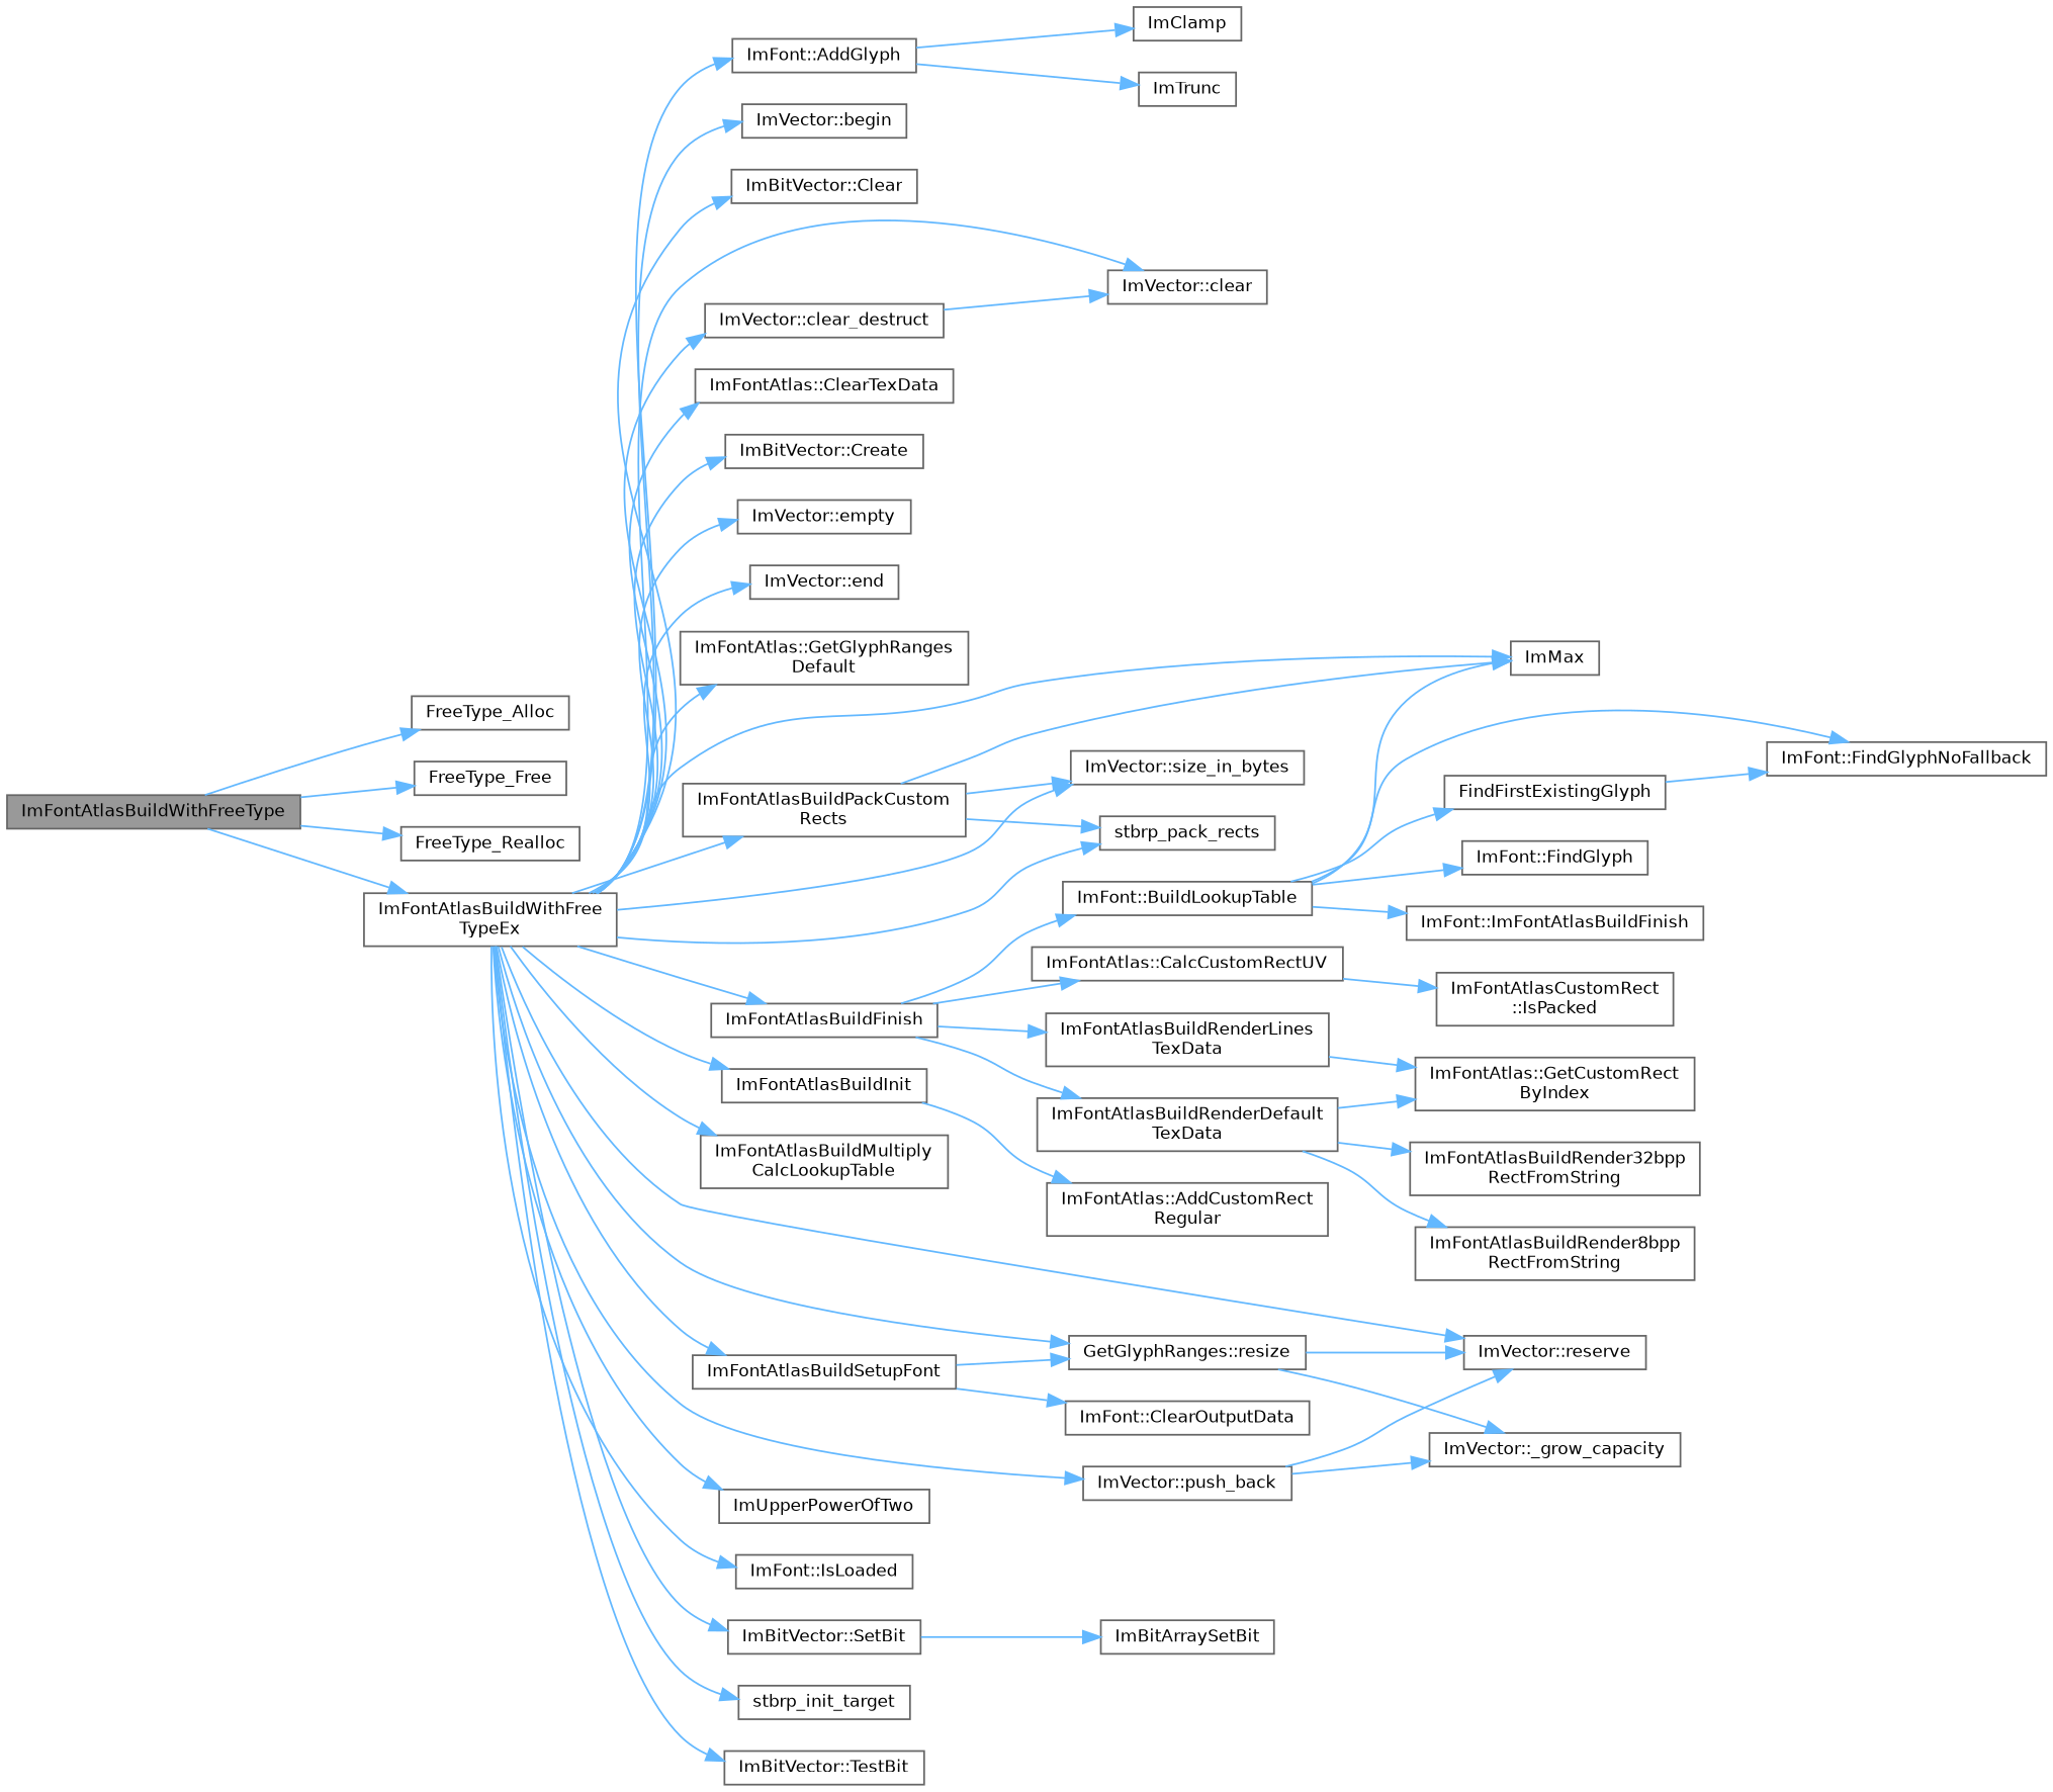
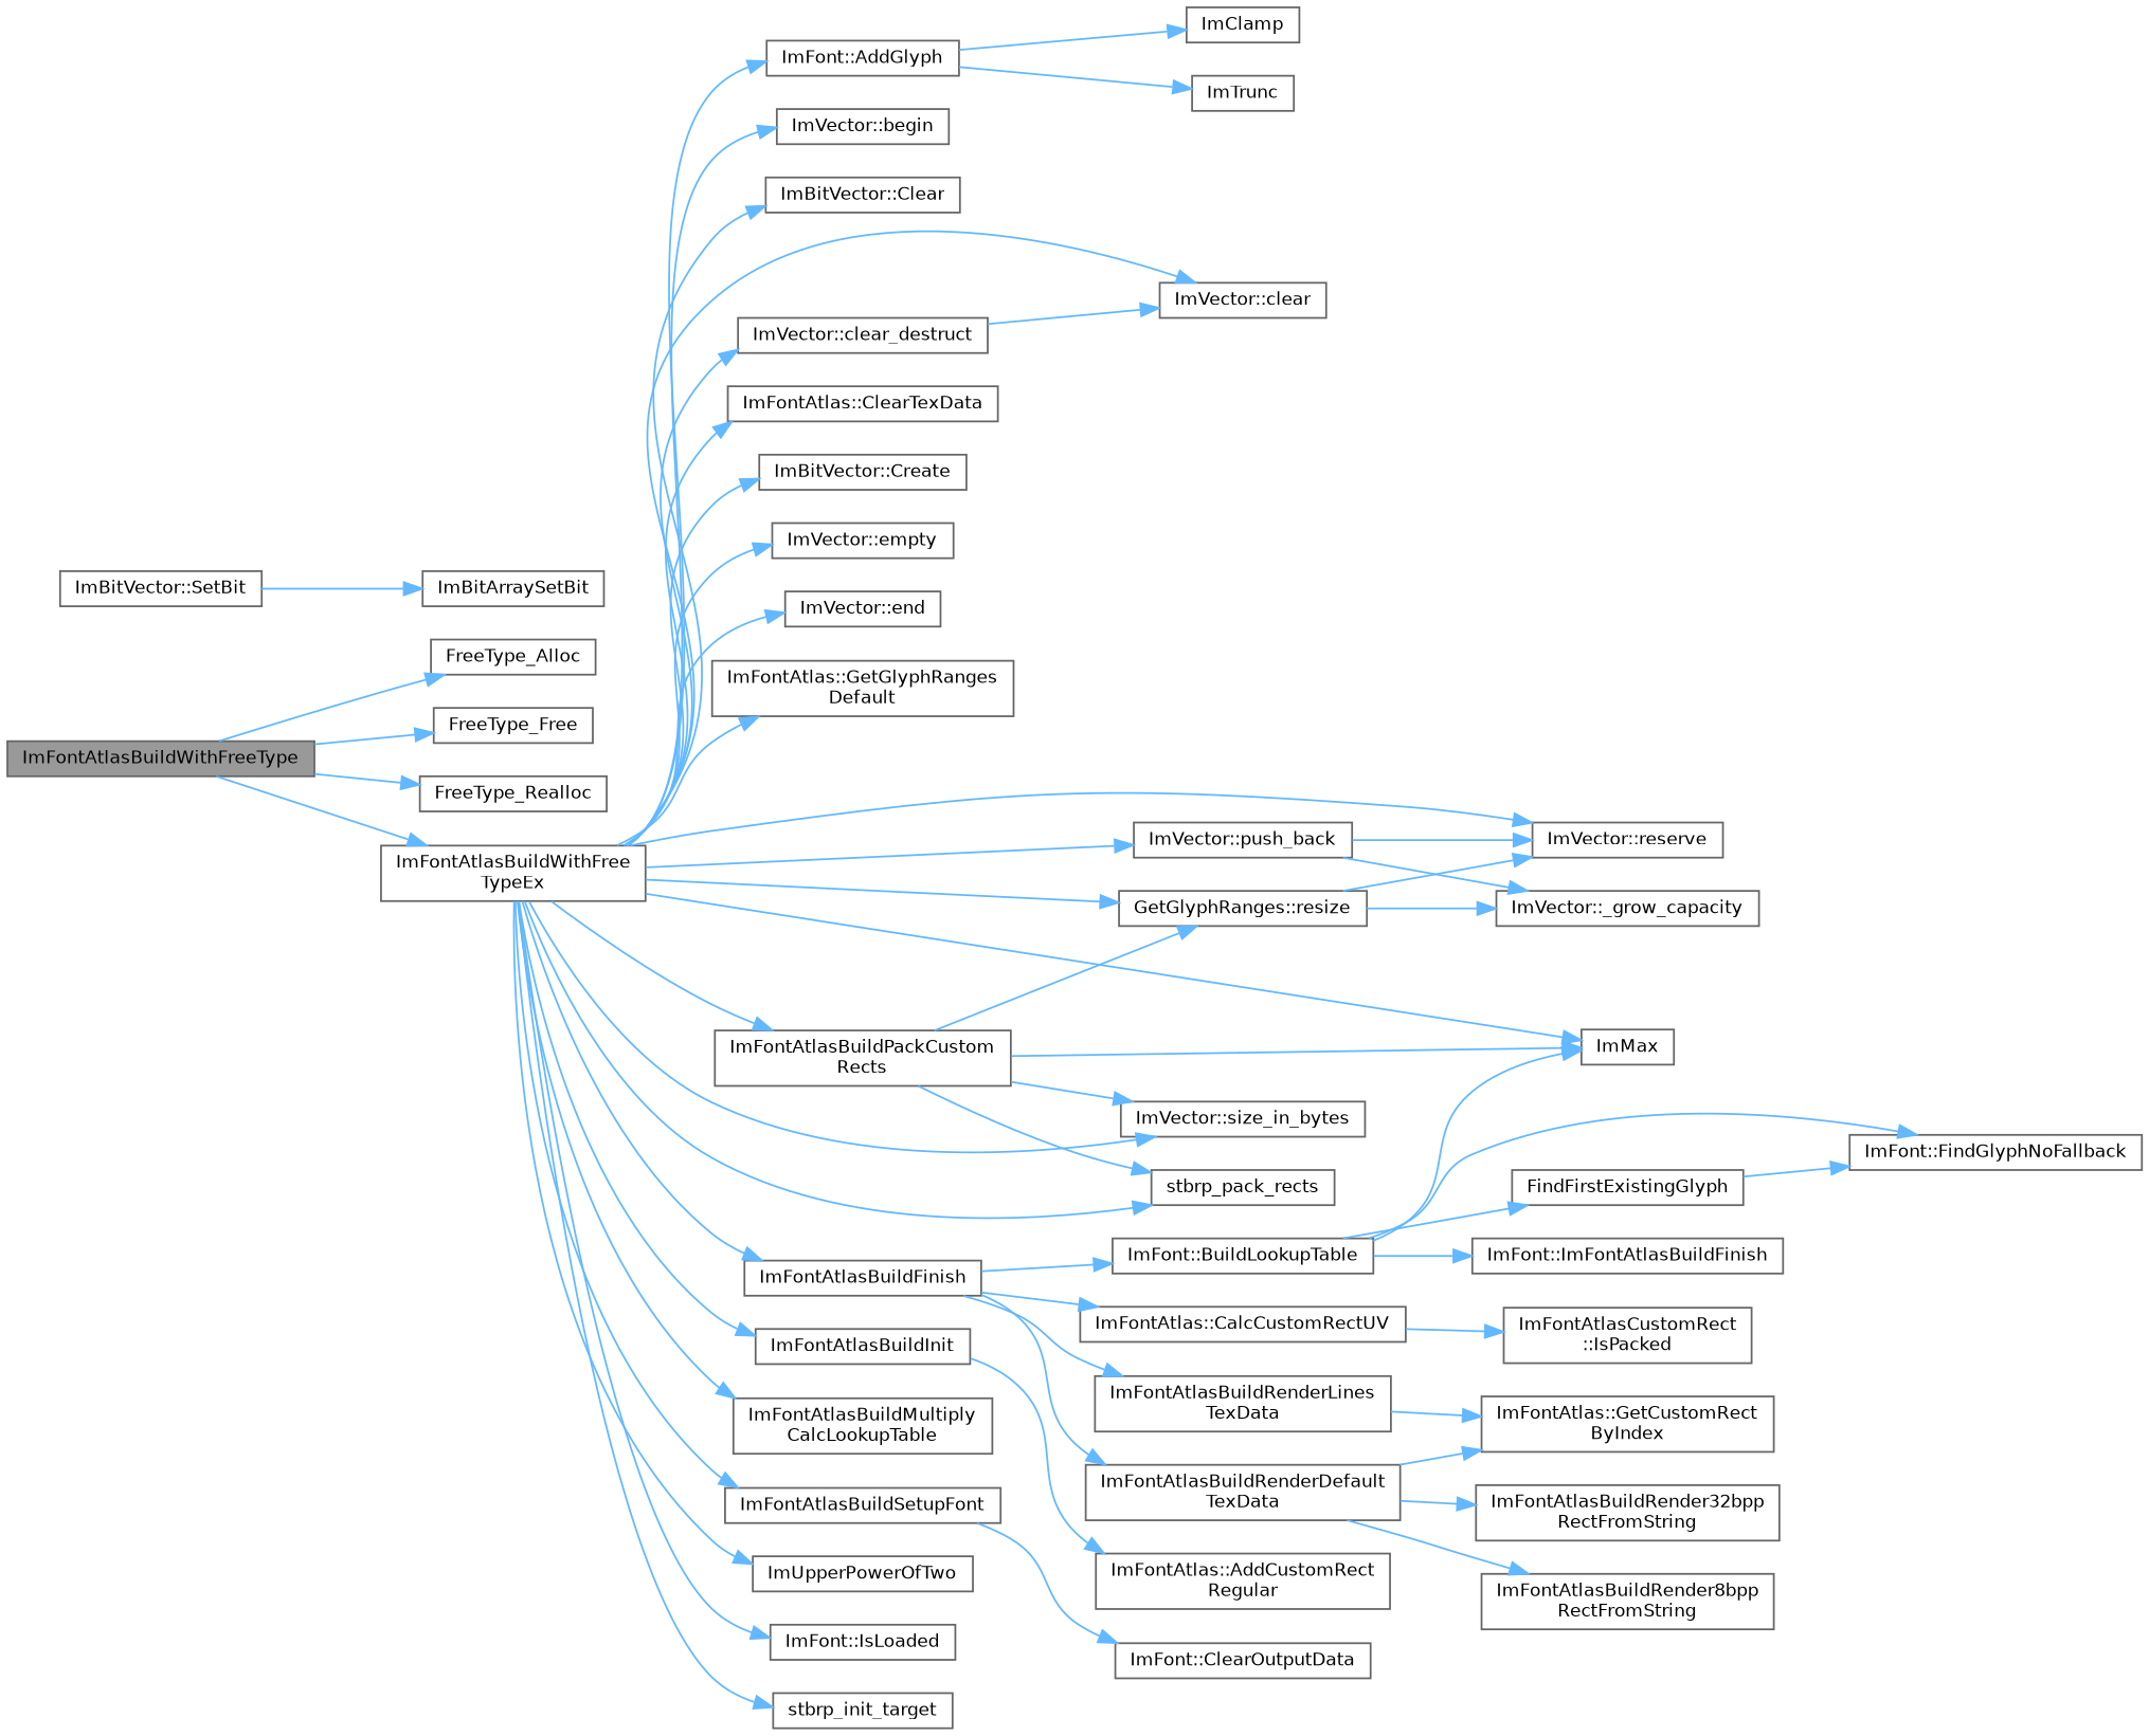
  digraph {
    rankdir=LR
    node [color=grey40 fillcolor=white fontname=Helvetica fontsize=10 shape=box style=filled]
    edge [color=steelblue1 fontname=Helvetica fontsize=10 labelfontname=Helvetica labelfontsize=10 style=solid]
    n1 [color=gray40 fillcolor=grey60 fontcolor=black height=0.2 label=ImFontAtlasBuildWithFreeType width=0.4]
    n2 [height=0.2 label=FreeType_Alloc width=0.4]
    n3 [height=0.2 label=FreeType_Free width=0.4]
    n4 [height=0.2 label=FreeType_Realloc width=0.4]
    n5 [height=0.2 label="ImFontAtlasBuildWithFree\lTypeEx" width=0.4]
    n6 [height=0.2 label="ImFont::AddGlyph" width=0.4]
    n7 [height=0.2 label="ImVector::begin" width=0.4]
    n8 [height=0.2 label="ImBitVector::Clear" width=0.4]
    n9 [height=0.2 label="ImVector::clear" width=0.4]
    n10 [height=0.2 label="ImVector::clear_destruct" width=0.4]
    n11 [height=0.2 label="ImFontAtlas::ClearTexData" width=0.4]
    n12 [height=0.2 label="ImBitVector::Create" width=0.4]
    n13 [height=0.2 label="ImVector::empty" width=0.4]
    n14 [height=0.2 label="ImVector::end" width=0.4]
    n15 [height=0.2 label="ImFontAtlas::GetGlyphRanges\lDefault" width=0.4]
    n16 [height=0.2 label=ImFontAtlasBuildFinish width=0.4]
    n17 [height=0.2 label=ImMax width=0.4]
    n18 [height=0.2 label=ImFontAtlasBuildInit width=0.4]
    n19 [height=0.2 label="ImFontAtlasBuildMultiply\lCalcLookupTable" width=0.4]
    n20 [height=0.2 label="ImFontAtlasBuildPackCustom\lRects" width=0.4]
    n21 [height=0.2 label="GetGlyphRanges::resize" width=0.4]
    n22 [height=0.2 label="ImVector::reserve" width=0.4]
    n23 [height=0.2 label="ImVector::size_in_bytes" width=0.4]
    n24 [height=0.2 label=stbrp_pack_rects width=0.4]
    n25 [height=0.2 label=ImFontAtlasBuildSetupFont width=0.4]
    n26 [height=0.2 label=ImUpperPowerOfTwo width=0.4]
    n27 [height=0.2 label="ImFont::IsLoaded" width=0.4]
    n28 [height=0.2 label="ImVector::push_back" width=0.4]
    n29 [height=0.2 label="ImBitVector::SetBit" width=0.4]
    n30 [height=0.2 label=stbrp_init_target width=0.4]
-   n31 [height=0.2 label="ImBitVector::TestBit" width=0.4]
    n32 [height=0.2 label=ImClamp width=0.4]
    n33 [height=0.2 label=ImTrunc width=0.4]
    n34 [height=0.2 label="ImFont::BuildLookupTable" width=0.4]
    n35 [height=0.2 label="ImFontAtlas::CalcCustomRectUV" width=0.4]
    n36 [height=0.2 label="ImFontAtlasBuildRenderDefault\lTexData" width=0.4]
    n37 [height=0.2 label="ImFontAtlasBuildRenderLines\lTexData" width=0.4]
    n38 [height=0.2 label="ImFontAtlas::AddCustomRect\lRegular" width=0.4]
    n39 [height=0.2 label="ImVector::_grow_capacity" width=0.4]
    n40 [height=0.2 label="ImFont::ClearOutputData" width=0.4]
    n41 [height=0.2 label=ImBitArraySetBit width=0.4]
    n42 [height=0.2 label=FindFirstExistingGlyph width=0.4]
    n43 [height=0.2 label="ImFont::FindGlyphNoFallback" width=0.4]
-   n44 [height=0.2 label="ImFont::FindGlyph" width=0.4]
    n45 [height=0.2 label="ImFont::ImFontAtlasBuildFinish" width=0.4]
    n46 [height=0.2 label="ImFontAtlasCustomRect\l::IsPacked" width=0.4]
    n47 [height=0.2 label="ImFontAtlas::GetCustomRect\lByIndex" width=0.4]
    n48 [height=0.2 label="ImFontAtlasBuildRender32bpp\lRectFromString" width=0.4]
    n49 [height=0.2 label="ImFontAtlasBuildRender8bpp\lRectFromString" width=0.4]
    n1 -> n2
    n1 -> n3
    n1 -> n4
    n1 -> n5
    n5 -> n6
    n5 -> n7
    n5 -> n8
    n5 -> n9
    n5 -> n10
    n5 -> n11
    n5 -> n12
    n5 -> n13
    n5 -> n14
    n5 -> n15
    n5 -> n16
    n5 -> n17
    n5 -> n18
    n5 -> n19
    n5 -> n20
    n5 -> n21
    n5 -> n22
    n5 -> n23
    n5 -> n24
    n5 -> n25
    n5 -> n26
    n5 -> n27
    n5 -> n28
-   n5 -> n29
    n5 -> n30
-   n5 -> n31
    n6 -> n32
    n6 -> n33
    n10 -> n9
    n16 -> n34
    n16 -> n35
    n16 -> n36
    n16 -> n37
    n18 -> n38
    n20 -> n17
-   n25 -> n21
+   n20 -> n21
    n20 -> n23
    n20 -> n24
    n21 -> n22
    n21 -> n39
    n25 -> n40
    n28 -> n22
    n28 -> n39
    n29 -> n41
    n34 -> n17
    n34 -> n42
    n34 -> n43
-   n34 -> n44
    n34 -> n45
    n35 -> n46
    n36 -> n47
    n36 -> n48
    n36 -> n49
    n37 -> n47
    n42 -> n43
  }
